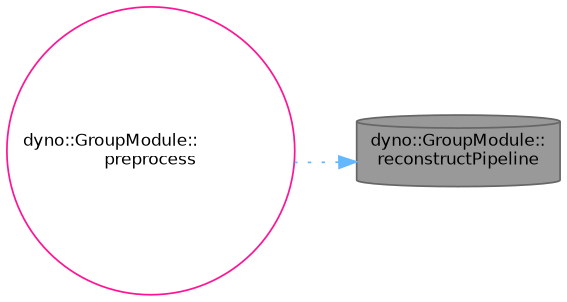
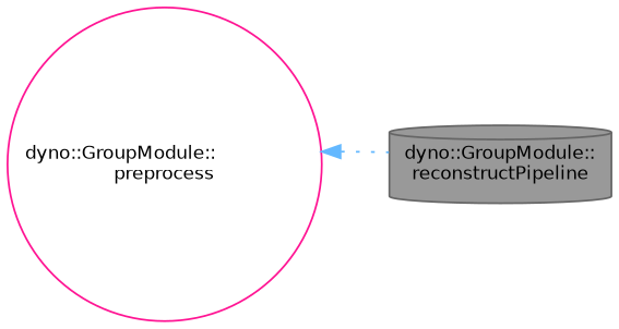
  digraph {
    rankdir=RL
    node [fontname=Helvetica fontsize=10 style=filled]
    n1 [color=gray40 fillcolor=grey60 fontcolor=black height=0.2 label="dyno::GroupModule::\lreconstructPipeline" shape=cylinder width=0.4]
    n2 [color=deeppink fillcolor=white height=0.2 label="dyno::GroupModule::\lpreprocess" shape=circle width=0.4]
-   n1 -> n2 [color=steelblue1 dir=back fontname=Helvetica fontsize=10 labelfontname=Helvetica labelfontsize=10 style=dotted]
+   n2 -> n1 [color=steelblue1 dir=back fontname=Helvetica fontsize=10 labelfontname=Helvetica labelfontsize=10 style=dotted]
  }
